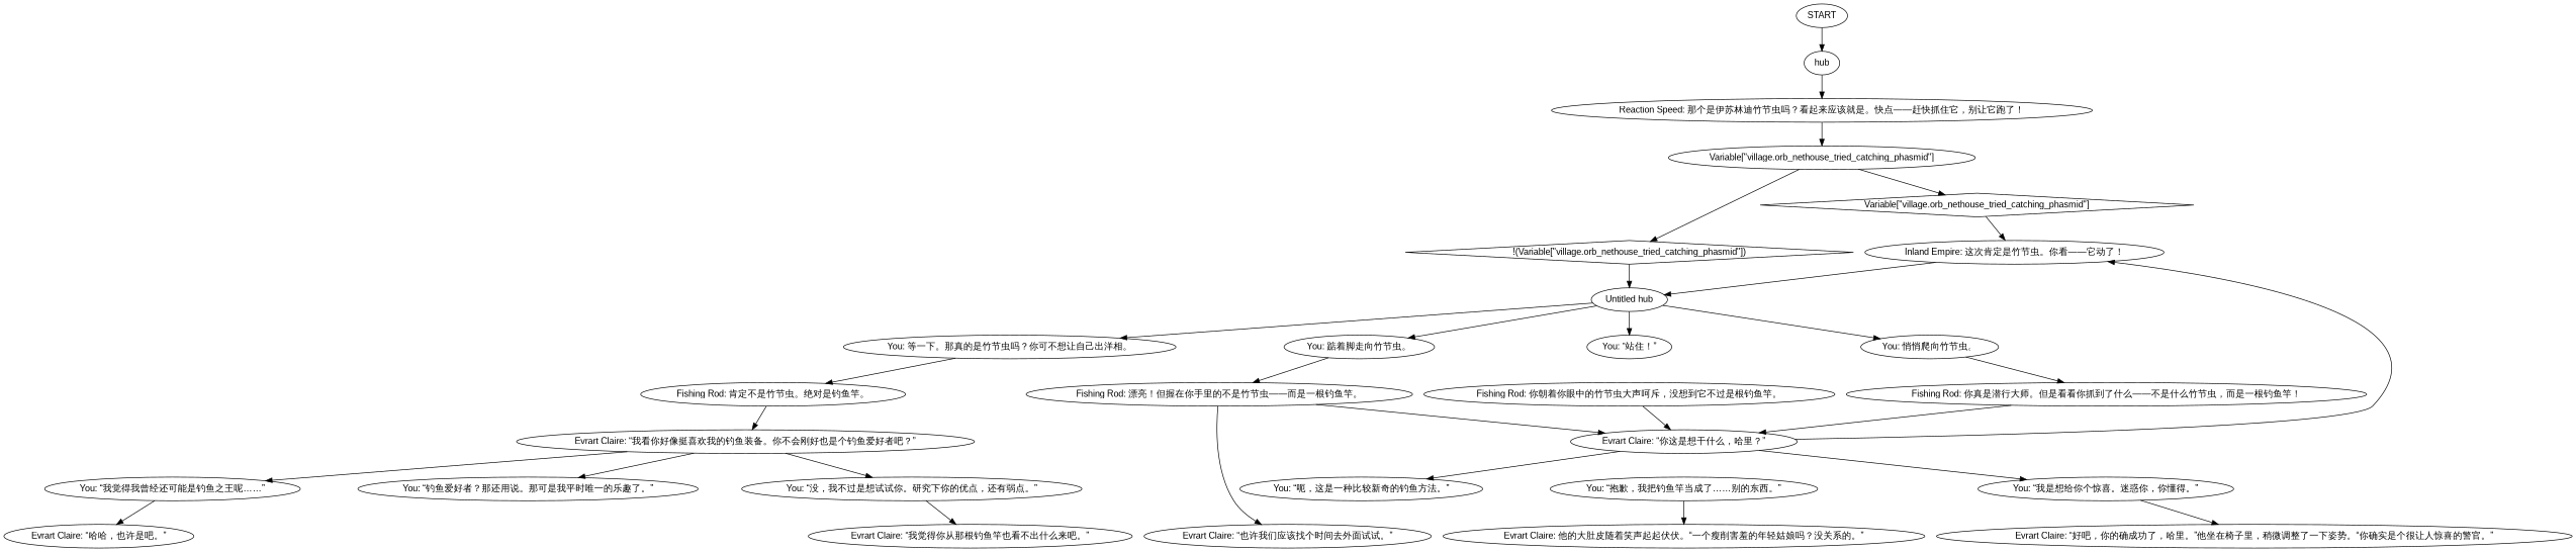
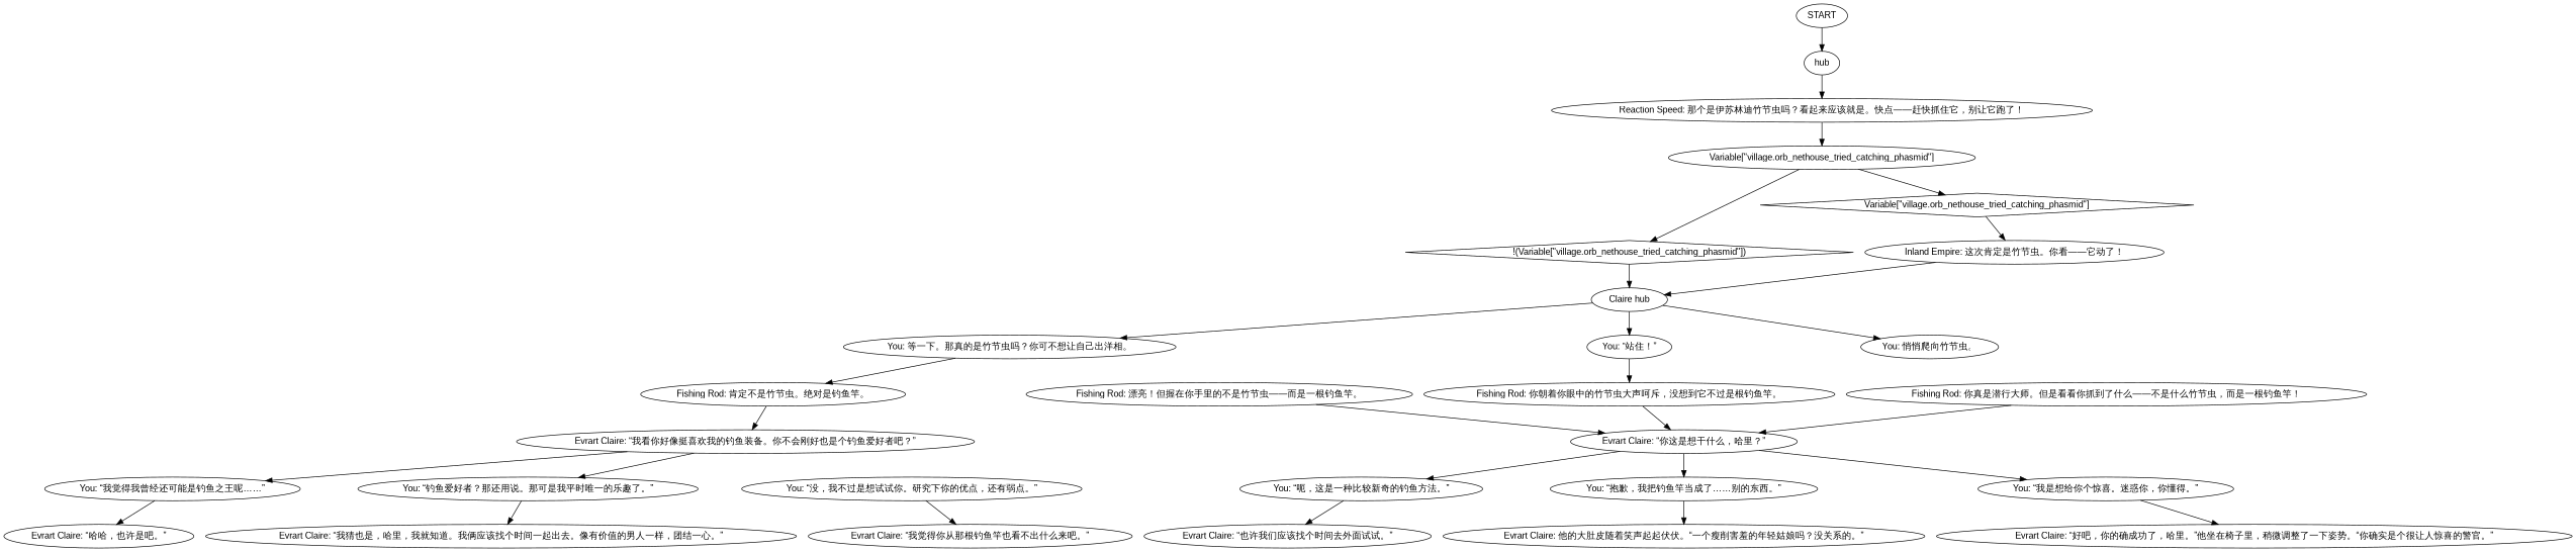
  digraph {
    fontname="Liberation Sans"
    node [fontname="Liberation Sans"]
    edge [fontname="Liberation Sans"]
    n1 [label=START]
    n2 [label=hub]
    n3 [label="Reaction Speed: 那个是伊苏林迪竹节虫吗？看起来应该就是。快点——赶快抓住它，别让它跑了！"]
    n4 [label="Variable[\"village.orb_nethouse_tried_catching_phasmid\"]"]
    n5 [label="You: “呃，这是一种比较新奇的钓鱼方法。”"]
    n6 [label="Evrart Claire: “也许我们应该找个时间去外面试试。”"]
-   n7 [label="Untitled hub"]
+   n7 [label="Claire hub"]
    n8 [label="You: “站住！”"]
-   n9 [label="You: 踮着脚走向竹节虫。"]
    n10 [label="You: 等一下。那真的是竹节虫吗？你可不想让自己出洋相。"]
    n11 [label="You: 悄悄爬向竹节虫。"]
    n12 [label="Fishing Rod: 你朝着你眼中的竹节虫大声呵斥，没想到它不过是根钓鱼竿。"]
    n13 [label="Fishing Rod: 漂亮！但握在你手里的不是竹节虫——而是一根钓鱼竿。"]
    n14 [label="Fishing Rod: 肯定不是竹节虫。绝对是钓鱼竿。"]
    n15 [label="Fishing Rod: 你真是潜行大师。但是看看你抓到了什么——不是什么竹节虫，而是一根钓鱼竿！"]
    n16 [label="Evrart Claire: “我看你好像挺喜欢我的钓鱼装备。你不会刚好也是个钓鱼爱好者吧？”"]
    n17 [label="You: “没，我不过是想试试你。研究下你的优点，还有弱点。”"]
    n18 [label="You: “我觉得我曾经还可能是钓鱼之王呢……”"]
    n19 [label="You: “钓鱼爱好者？那还用说。那可是我平时唯一的乐趣了。”"]
    n20 [label="Evrart Claire: “我觉得你从那根钓鱼竿也看不出什么来吧。”"]
    n21 [label="Evrart Claire: “你这是想干什么，哈里？”"]
    n22 [label="You: “抱歉，我把钓鱼竿当成了……别的东西。”"]
    n23 [label="Evrart Claire: 他的大肚皮随着笑声起起伏伏。“一个瘦削害羞的年轻姑娘吗？没关系的。”"]
    n24 [label="You: “我是想给你个惊喜。迷惑你，你懂得。”"]
    n25 [label="Evrart Claire: “好吧，你的确成功了，哈里。”他坐在椅子里，稍微调整了一下姿势。“你确实是个很让人惊喜的警官。”"]
    n26 [label="Evrart Claire: “哈哈，也许是吧。”"]
+   n27 [label="Evrart Claire: “我猜也是，哈里，我就知道。我俩应该找个时间一起出去。像有价值的男人一样，团结一心。”"]
    n28 [label="Variable[\"village.orb_nethouse_tried_catching_phasmid\"]" shape=diamond]
    n29 [label="!(Variable[\"village.orb_nethouse_tried_catching_phasmid\"])" shape=diamond]
    n30 [label="Inland Empire: 这次肯定是竹节虫。你看——它动了！"]
    n1 -> n2
    n2 -> n3
    n3 -> n4
    n4 -> n28
    n4 -> n29
-   n13 -> n6
+   n5 -> n6
    n7 -> n8
-   n7 -> n9
    n7 -> n10
    n7 -> n11
-   n9 -> n13
+   n8 -> n12
    n10 -> n14
-   n11 -> n15
    n12 -> n21
    n13 -> n21
    n14 -> n16
    n15 -> n21
-   n16 -> n17
    n16 -> n18
    n16 -> n19
    n17 -> n20
    n18 -> n26
+   n19 -> n27
    n21 -> n5
-   n21 -> n30
+   n21 -> n22
    n21 -> n24
    n22 -> n23
    n24 -> n25
    n28 -> n30
    n29 -> n7
    n30 -> n7
  }
